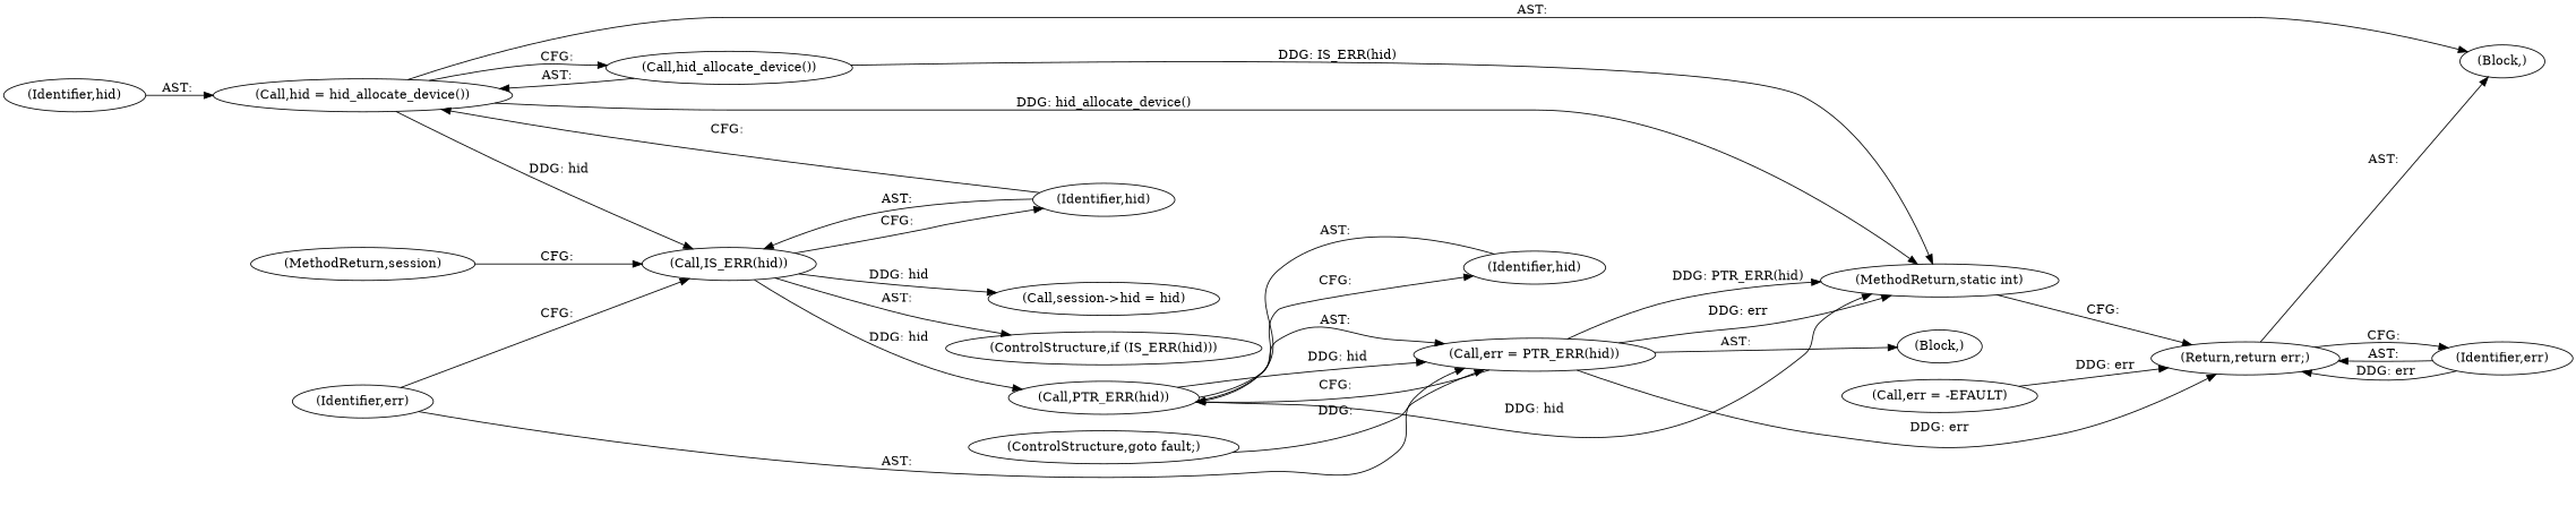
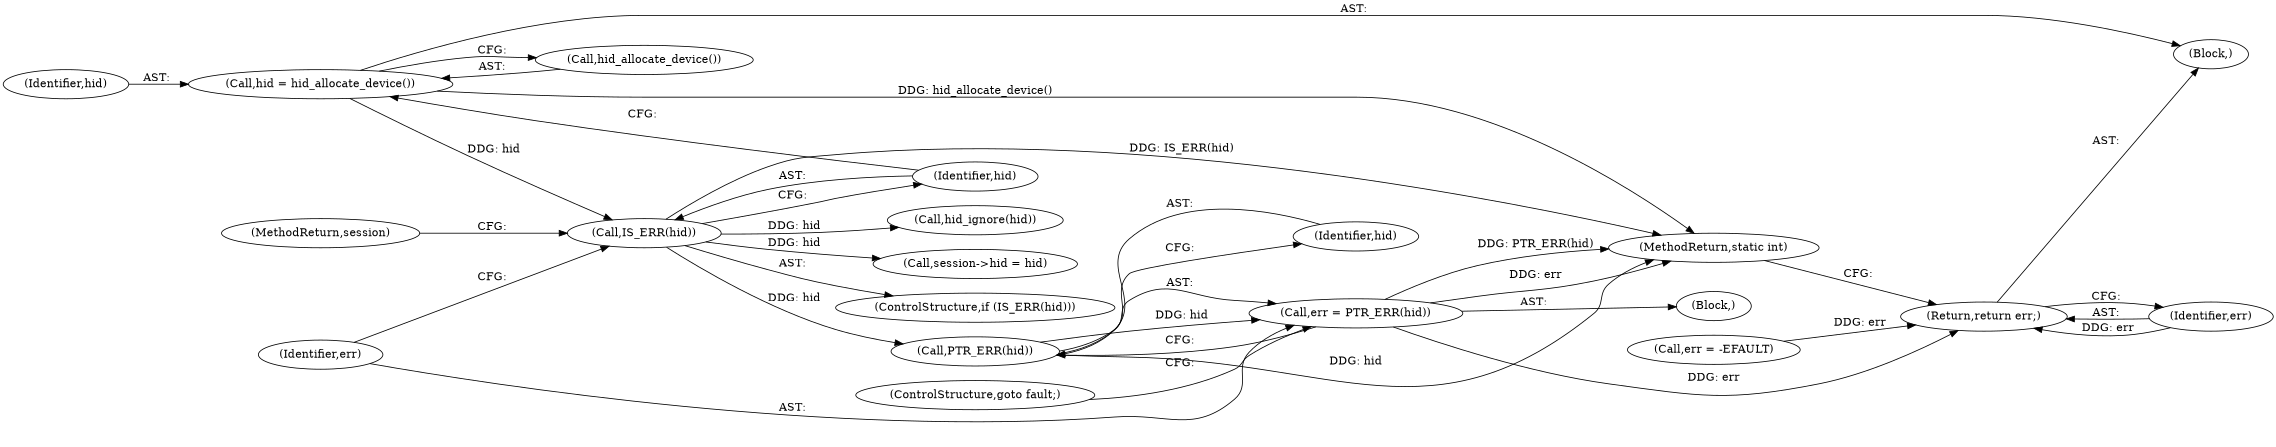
  digraph {
    rankdir=LR
    n1 [label="(Call,PTR_ERR(hid))"]
    n2 [label="(Call,err = PTR_ERR(hid))"]
    n3 [label="(MethodReturn,static int)"]
    n4 [label="(Identifier,hid)"]
    n5 [label="(Return,return err;)"]
    n6 [label="(Block,)"]
    n7 [label="(Call,IS_ERR(hid))"]
+   n8 [label="(Call,hid_ignore(hid))"]
    n9 [label="(Call,session->hid = hid)"]
    n10 [label="(Identifier,hid)"]
    n11 [label="(ControlStructure,if (IS_ERR(hid)))"]
    n12 [label="(Call,hid = hid_allocate_device())"]
    n13 [label="(Call,hid_allocate_device())"]
    n14 [label="(Block,)"]
    n15 [label="(Identifier,err)"]
    n16 [label="(Call,err = -EFAULT)"]
    n17 [label="(Identifier,err)"]
    n18 [label="(ControlStructure,goto fault;)"]
    n19 [label="(MethodReturn,session)"]
    n20 [label="(Identifier,hid)"]
    n1 -> n2 [label="AST: "]
    n1 -> n2 [label="DDG: hid"]
    n1 -> n3 [label="DDG: hid"]
    n1 -> n4 [label="CFG: "]
    n2 -> n1 [label="CFG: "]
    n2 -> n3 [label="DDG: PTR_ERR(hid)"]
    n2 -> n3 [label="DDG: err"]
    n2 -> n5 [label="DDG: err"]
    n2 -> n6 [label="AST: "]
    n3 -> n5 [label="CFG: "]
    n4 -> n1 [label="AST: "]
    n5 -> n14 [label="AST: "]
    n5 -> n15 [label="CFG: "]
    n7 -> n1 [label="DDG: hid"]
-   n13 -> n3 [label="DDG: IS_ERR(hid)"]
+   n7 -> n3 [label="DDG: IS_ERR(hid)"]
+   n7 -> n8 [label="DDG: hid"]
    n7 -> n9 [label="DDG: hid"]
    n7 -> n10 [label="CFG: "]
    n7 -> n11 [label="AST: "]
    n10 -> n7 [label="AST: "]
    n10 -> n12 [label="CFG: "]
    n12 -> n3 [label="DDG: hid_allocate_device()"]
    n12 -> n7 [label="DDG: hid"]
    n12 -> n13 [label="CFG: "]
    n12 -> n14 [label="AST: "]
    n13 -> n12 [label="AST: "]
    n15 -> n5 [label="AST: "]
    n15 -> n5 [label="DDG: err"]
    n16 -> n5 [label="DDG: err"]
    n17 -> n2 [label="AST: "]
    n17 -> n7 [label="CFG: "]
-   n18 -> n2 [label="DDG: "]
+   n18 -> n2 [label="CFG: "]
    n19 -> n7 [label="CFG: "]
    n20 -> n12 [label="AST: "]
  }
